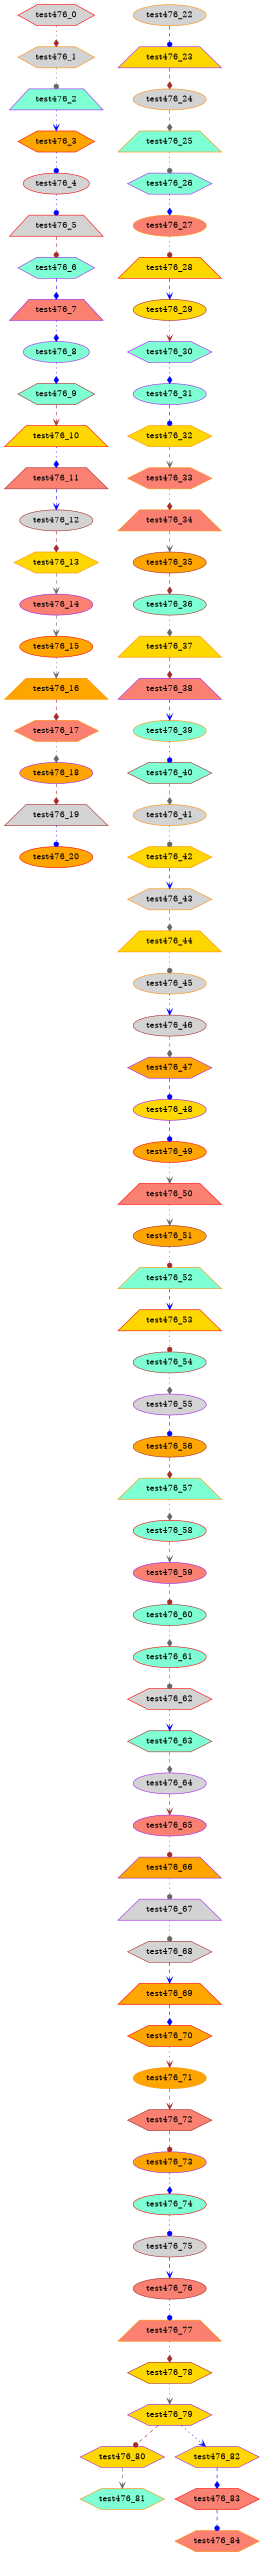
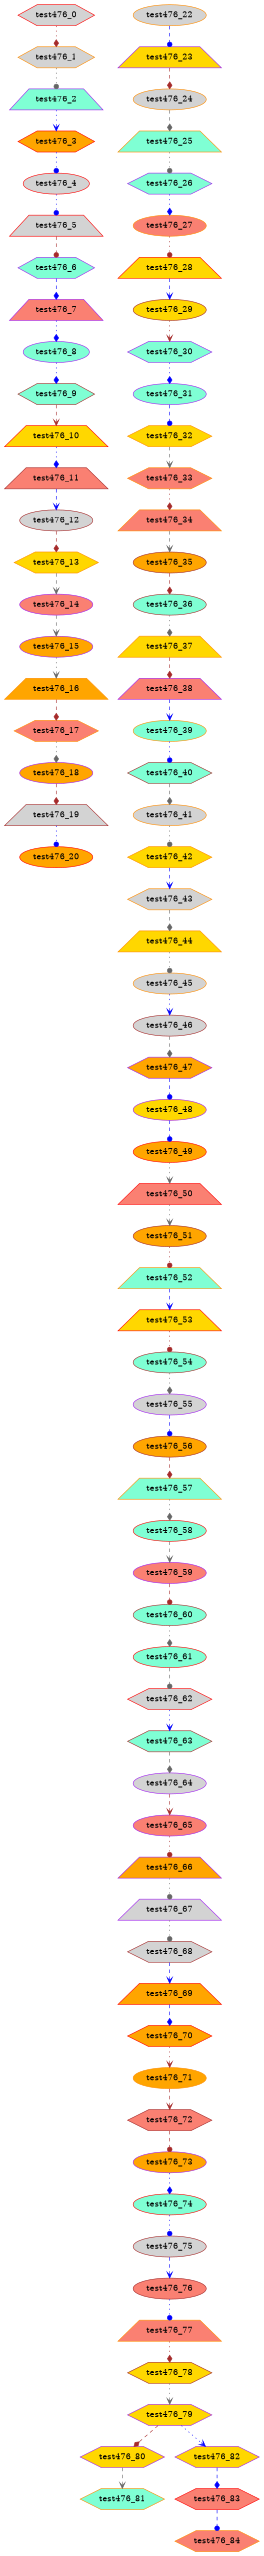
  digraph {
    fontname="DejaVu Serif"
    node [color=darkorange fillcolor=aquamarine fontname="DejaVu Serif" shape=ellipse style=filled]
    edge [arrowhead=diamond color=blue fontname="DejaVu Serif" style=dashed]
    test476_0 [color=red fillcolor=lightgrey shape=hexagon]
    test476_1 [fillcolor=lightgrey shape=hexagon]
    test476_2 [color=purple shape=trapezium]
    test476_3 [color=red fillcolor=orange shape=hexagon]
    test476_4 [color=red fillcolor=lightgrey]
    test476_5 [color=red fillcolor=lightgrey shape=trapezium]
    test476_6 [color=purple shape=hexagon]
    test476_7 [color=purple fillcolor=salmon shape=trapezium]
    test476_8 [color=purple]
    test476_9 [color=brown shape=hexagon]
    test476_10 [color=red fillcolor=gold shape=trapezium]
    test476_11 [color=brown fillcolor=salmon shape=trapezium]
    test476_12 [color=brown fillcolor=lightgrey]
    test476_13 [fillcolor=gold shape=hexagon]
    test476_14 [color=purple fillcolor=salmon]
-   test476_15 [color=red fillcolor=orange]
+   test476_15 [color=purple fillcolor=orange]
    test476_16 [fillcolor=orange shape=trapezium]
    test476_17 [fillcolor=salmon shape=hexagon]
    test476_18 [color=purple fillcolor=orange]
    test476_19 [color=brown fillcolor=lightgrey shape=trapezium]
    test476_20 [color=red fillcolor=orange]
    test476_22 [fillcolor=lightgrey]
    test476_23 [color=purple fillcolor=gold shape=trapezium]
    test476_24 [fillcolor=lightgrey]
    test476_25 [shape=trapezium]
    test476_26 [color=purple shape=hexagon]
    test476_27 [fillcolor=salmon]
    test476_28 [color=red fillcolor=gold shape=trapezium]
    test476_29 [color=brown fillcolor=gold]
    test476_30 [color=purple shape=hexagon]
    test476_31 [color=purple]
    test476_32 [fillcolor=gold shape=hexagon]
    test476_33 [fillcolor=salmon shape=hexagon]
    test476_34 [fillcolor=salmon shape=trapezium]
    test476_35 [color=brown fillcolor=orange]
    test476_36 [color=brown]
    test476_37 [fillcolor=gold shape=trapezium]
    test476_38 [color=purple fillcolor=salmon shape=trapezium]
    test476_39
    test476_40 [color=brown shape=hexagon]
    test476_41 [fillcolor=lightgrey]
    test476_42 [fillcolor=gold shape=hexagon]
    test476_43 [fillcolor=lightgrey shape=hexagon]
    test476_44 [fillcolor=gold shape=trapezium]
    test476_45 [fillcolor=lightgrey]
    test476_46 [color=brown fillcolor=lightgrey]
    test476_47 [color=purple fillcolor=orange shape=hexagon]
    test476_48 [color=purple fillcolor=gold]
    test476_49 [color=red fillcolor=orange]
    test476_50 [color=red fillcolor=salmon shape=trapezium]
    test476_51 [color=brown fillcolor=orange]
    test476_52 [shape=trapezium]
    test476_53 [color=red fillcolor=gold shape=trapezium]
    test476_54 [color=brown]
    test476_55 [color=purple fillcolor=lightgrey]
    test476_56 [color=brown fillcolor=orange]
    test476_57 [shape=trapezium]
    test476_58 [color=red]
    test476_59 [color=purple fillcolor=salmon]
    test476_60 [color=brown]
    test476_61 [color=red]
    test476_62 [color=red fillcolor=lightgrey shape=hexagon]
    test476_63 [color=brown shape=hexagon]
    test476_64 [color=purple fillcolor=lightgrey]
    test476_65 [color=purple fillcolor=salmon]
    test476_66 [color=purple fillcolor=orange shape=trapezium]
    test476_67 [color=purple fillcolor=lightgrey shape=trapezium]
    test476_68 [color=brown fillcolor=lightgrey shape=hexagon]
    test476_69 [color=red fillcolor=orange shape=trapezium]
    test476_70 [color=red fillcolor=orange shape=hexagon]
    test476_71 [fillcolor=orange]
    test476_72 [color=brown fillcolor=salmon shape=hexagon]
    test476_73 [color=purple fillcolor=orange]
    test476_74 [color=red]
    test476_75 [color=brown fillcolor=lightgrey]
    test476_76 [color=brown fillcolor=salmon]
    test476_77 [fillcolor=salmon shape=trapezium]
    test476_78 [color=brown fillcolor=gold shape=hexagon]
    test476_79 [color=purple fillcolor=gold shape=hexagon]
    test476_80 [color=purple fillcolor=gold shape=hexagon]
    test476_82 [color=purple fillcolor=gold shape=hexagon]
    test476_81 [shape=hexagon]
    test476_83 [color=red fillcolor=salmon shape=hexagon]
    test476_84 [fillcolor=salmon shape=hexagon]
    test476_0 -> test476_1 [color=brown style=dotted]
    test476_1 -> test476_2 [arrowhead=dot color=gray40 style=dotted]
    test476_2 -> test476_3 [arrowhead=vee style=dotted]
    test476_3 -> test476_4 [arrowhead=dot style=dotted]
    test476_4 -> test476_5 [arrowhead=dot style=dotted]
    test476_5 -> test476_6 [arrowhead=dot color=brown]
    test476_6 -> test476_7
    test476_7 -> test476_8 [style=dotted]
    test476_8 -> test476_9 [style=dotted]
    test476_9 -> test476_10 [arrowhead=vee color=brown]
    test476_10 -> test476_11 [style=dotted]
    test476_11 -> test476_12 [arrowhead=vee]
    test476_12 -> test476_13 [color=brown]
    test476_13 -> test476_14 [arrowhead=vee color=gray40]
    test476_14 -> test476_15 [arrowhead=vee color=gray40]
    test476_15 -> test476_16 [arrowhead=vee color=gray40 style=dotted]
    test476_16 -> test476_17 [color=brown]
    test476_17 -> test476_18 [color=gray40 style=dotted]
    test476_18 -> test476_19 [color=brown]
    test476_19 -> test476_20 [arrowhead=dot style=dotted]
    test476_22 -> test476_23 [arrowhead=dot]
    test476_23 -> test476_24 [color=brown]
    test476_24 -> test476_25 [color=gray40]
    test476_25 -> test476_26 [arrowhead=dot color=gray40 style=dotted]
    test476_26 -> test476_27 [style=dotted]
    test476_27 -> test476_28 [arrowhead=dot color=brown style=dotted]
    test476_28 -> test476_29 [arrowhead=vee]
    test476_29 -> test476_30 [arrowhead=vee color=brown style=dotted]
    test476_30 -> test476_31 [style=dotted]
    test476_31 -> test476_32 [arrowhead=dot]
    test476_32 -> test476_33 [arrowhead=vee color=gray40]
    test476_33 -> test476_34 [color=brown style=dotted]
    test476_34 -> test476_35 [arrowhead=vee color=gray40]
    test476_35 -> test476_36 [color=brown]
    test476_36 -> test476_37 [color=gray40 style=dotted]
    test476_37 -> test476_38 [color=brown]
    test476_38 -> test476_39 [arrowhead=vee]
    test476_39 -> test476_40 [arrowhead=dot style=dotted]
    test476_40 -> test476_41 [color=gray40]
    test476_41 -> test476_42 [arrowhead=dot color=gray40 style=dotted]
    test476_42 -> test476_43 [arrowhead=vee]
    test476_43 -> test476_44 [color=gray40]
    test476_44 -> test476_45 [arrowhead=dot color=gray40 style=dotted]
    test476_45 -> test476_46 [arrowhead=vee style=dotted]
    test476_46 -> test476_47 [color=gray40]
    test476_47 -> test476_48 [arrowhead=dot]
    test476_48 -> test476_49 [arrowhead=dot]
    test476_49 -> test476_50 [arrowhead=vee color=gray40 style=dotted]
    test476_50 -> test476_51 [arrowhead=vee color=gray40 style=dotted]
    test476_51 -> test476_52 [arrowhead=dot color=brown style=dotted]
    test476_52 -> test476_53 [arrowhead=vee]
    test476_53 -> test476_54 [arrowhead=dot color=brown style=dotted]
    test476_54 -> test476_55 [color=gray40 style=dotted]
    test476_55 -> test476_56 [arrowhead=dot]
    test476_56 -> test476_57 [color=brown]
    test476_57 -> test476_58 [color=gray40 style=dotted]
    test476_58 -> test476_59 [arrowhead=vee color=gray40]
    test476_59 -> test476_60 [arrowhead=dot color=brown]
    test476_60 -> test476_61 [color=gray40 style=dotted]
    test476_61 -> test476_62 [arrowhead=dot color=gray40]
    test476_62 -> test476_63 [arrowhead=vee style=dotted]
    test476_63 -> test476_64 [color=gray40]
    test476_64 -> test476_65 [arrowhead=vee color=brown]
    test476_65 -> test476_66 [arrowhead=dot color=brown style=dotted]
    test476_66 -> test476_67 [arrowhead=dot color=gray40 style=dotted]
    test476_67 -> test476_68 [arrowhead=dot color=gray40 style=dotted]
    test476_68 -> test476_69 [arrowhead=vee]
    test476_69 -> test476_70
    test476_70 -> test476_71 [arrowhead=vee color=brown style=dotted]
    test476_71 -> test476_72 [arrowhead=vee color=brown]
    test476_72 -> test476_73 [arrowhead=dot color=brown]
    test476_73 -> test476_74 [style=dotted]
    test476_74 -> test476_75 [arrowhead=dot style=dotted]
    test476_75 -> test476_76 [arrowhead=vee]
    test476_76 -> test476_77 [arrowhead=dot style=dotted]
    test476_77 -> test476_78 [color=brown style=dotted]
    test476_78 -> test476_79 [arrowhead=vee color=gray40 style=dotted]
-   test476_79 -> test476_80 [arrowhead=dot color=brown]
+   test476_79 -> test476_80 [color=brown]
    test476_79 -> test476_82 [arrowhead=vee style=dotted]
    test476_80 -> test476_81 [arrowhead=vee color=gray40]
    test476_82 -> test476_83
    test476_83 -> test476_84 [arrowhead=dot]
  }
